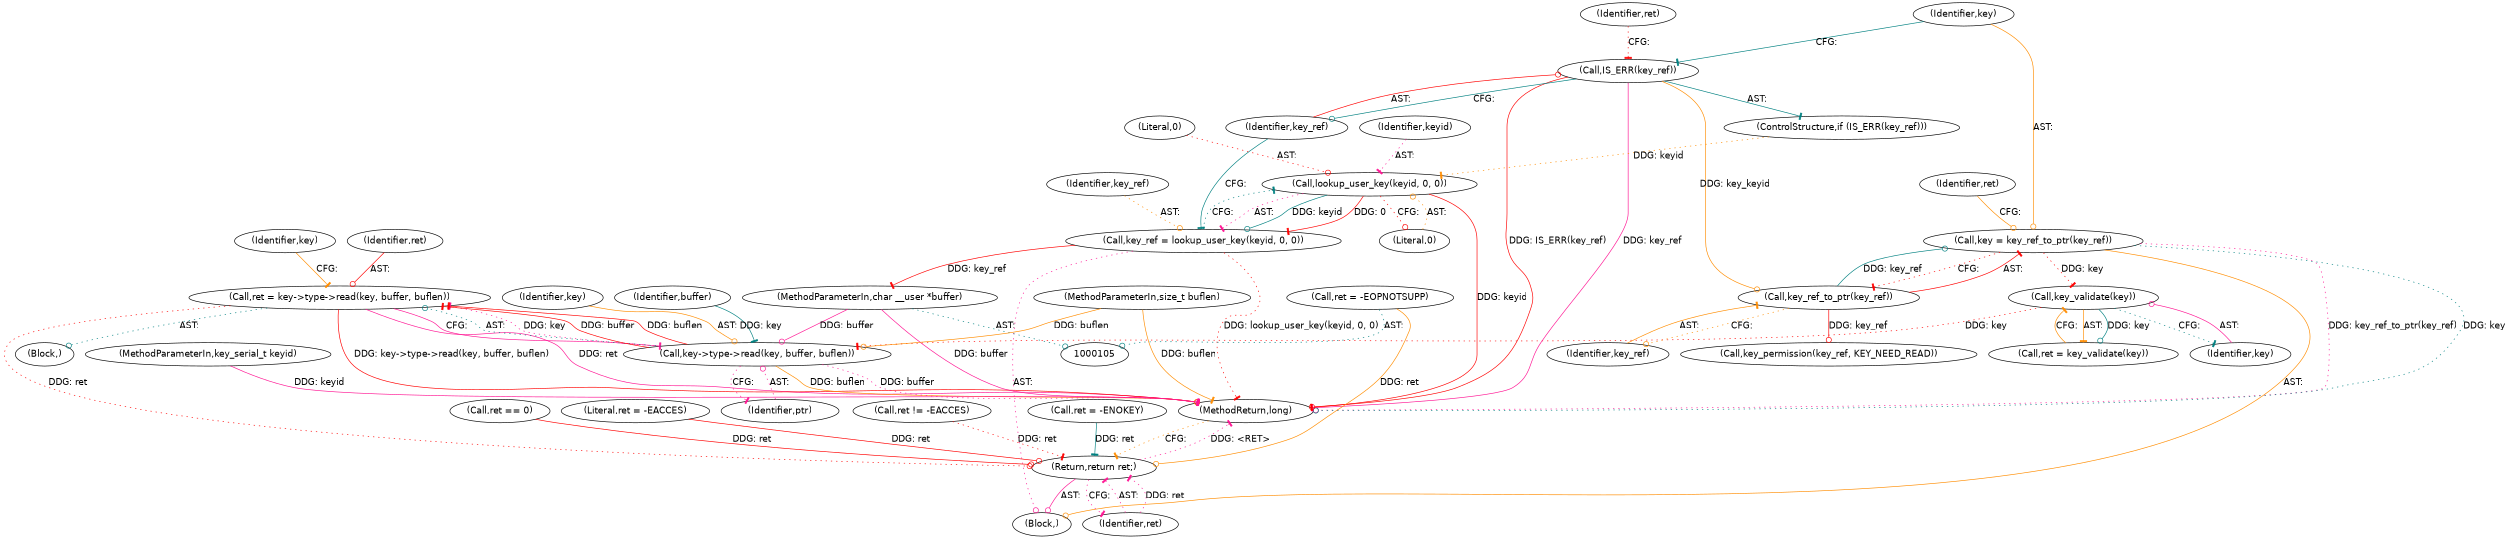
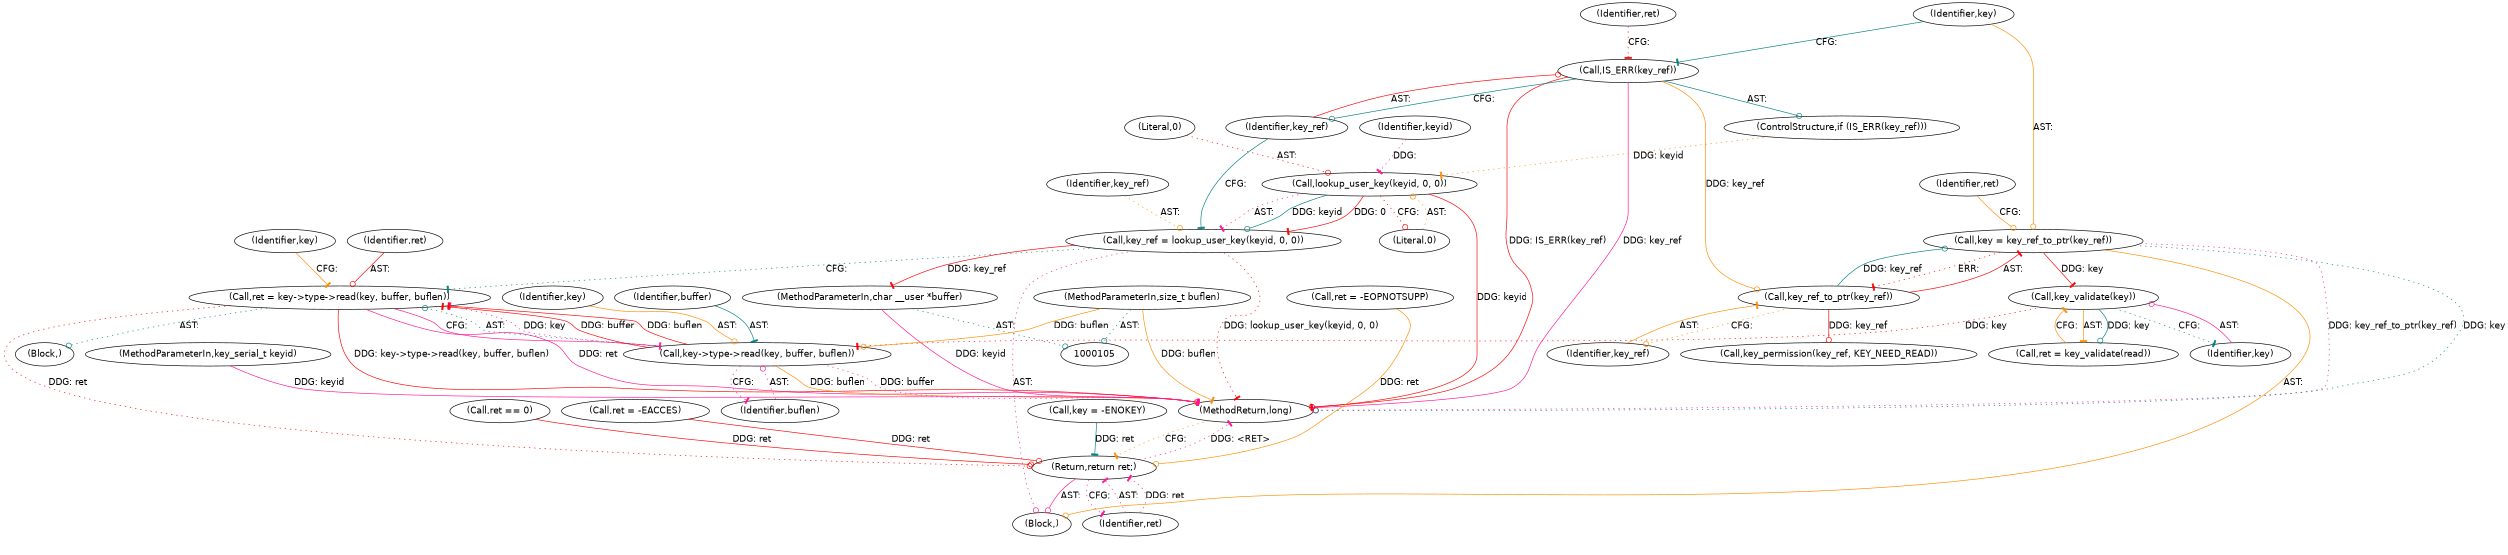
  digraph {
    fontname="DejaVu Sans"
    node [fontname="DejaVu Sans"]
    edge [arrowhead=tee color=red fontname="DejaVu Sans" style=solid]
    n1 [label="(Call,ret = key->type->read(key, buffer, buflen))"]
    n2 [label="(Call,key->type->read(key, buffer, buflen))"]
    n3 [label="(Return,return ret;)"]
    n4 [label="(Block,)"]
    n5 [label="(MethodReturn,long)"]
-   n6 [label="(Identifier,ptr)"]
+   n6 [label="(Identifier,buflen)"]
    n7 [label="(Block,)"]
    n8 [label="(Identifier,ret)"]
    n9 [label="(Call,key_validate(key))"]
-   n10 [label="(Call,ret = key_validate(key))"]
+   n10 [label="(Call,ret = key_validate(read))"]
    n11 [label="(Identifier,key)"]
    n12 [label="(Call,key = key_ref_to_ptr(key_ref))"]
    n13 [label="(Call,key_ref_to_ptr(key_ref))"]
    n14 [label="(Call,key_permission(key_ref, KEY_NEED_READ))"]
    n15 [label="(Identifier,key_ref)"]
    n16 [label="(Call,IS_ERR(key_ref))"]
    n17 [label="(ControlStructure,if (IS_ERR(key_ref)))"]
    n18 [label="(Identifier,key_ref)"]
    n19 [label="(Call,lookup_user_key(keyid, 0, 0))"]
    n20 [label="(Call,key_ref = lookup_user_key(keyid, 0, 0))"]
    n21 [label="(MethodParameterIn,char __user *buffer)"]
    n22 [label="(Literal,0)"]
    n23 [label="(MethodParameterIn,key_serial_t keyid)"]
    1000105
    n25 [label="(MethodParameterIn,size_t buflen)"]
    n26 [label="(Identifier,ret)"]
    n27 [label="(Identifier,keyid)"]
-   n28 [label="(Call,ret != -EACCES)"]
    n29 [label="(Identifier,ret)"]
    n30 [label="(Identifier,key_ref)"]
    n31 [label="(Call,ret = -EOPNOTSUPP)"]
-   n32 [label="(Call,ret = -ENOKEY)"]
+   n32 [label="(Call,key = -ENOKEY)"]
    n33 [label="(Call,ret == 0)"]
    n34 [label="(Identifier,key)"]
    n35 [label="(Identifier,key)"]
    n36 [label="(Literal,0)"]
-   n37 [label="(Literal,ret = -EACCES)"]
+   n37 [label="(Call,ret = -EACCES)"]
    n38 [label="(Identifier,buffer)"]
    n39 [label="(Identifier,key)"]
    n40 [label="(Identifier,ret)"]
    n1 -> n2 [color=deeppink label="CFG: "]
    n1 -> n3 [arrowhead=odot label="DDG: ret" style=dotted]
    n1 -> n4 [arrowhead=odot color=teal label="AST: " style=dotted]
    n1 -> n5 [color=deeppink label="DDG: ret"]
    n1 -> n5 [arrowhead=odot label="DDG: key->type->read(key, buffer, buflen)"]
    n2 -> n1 [arrowhead=odot color=teal label="AST: " style=dotted]
    n2 -> n1 [color=deeppink label="DDG: key" style=dotted]
    n2 -> n1 [label="DDG: buffer"]
    n2 -> n1 [label="DDG: buflen"]
    n2 -> n5 [arrowhead=odot color=darkorange label="DDG: buflen"]
    n2 -> n5 [color=deeppink label="DDG: buffer" style=dotted]
    n2 -> n6 [color=deeppink label="CFG: " style=dotted]
    n3 -> n5 [color=deeppink label="DDG: <RET>" style=dotted]
    n3 -> n7 [arrowhead=odot color=deeppink label="AST: "]
    n3 -> n8 [color=deeppink label="CFG: " style=dotted]
    n5 -> n3 [color=darkorange label="CFG: " style=dotted]
    n6 -> n2 [arrowhead=odot color=deeppink label="AST: " style=dotted]
    n8 -> n3 [color=deeppink label="AST: " style=dotted]
    n8 -> n3 [color=deeppink label="DDG: ret" style=dotted]
    n9 -> n2 [label="DDG: key" style=dotted]
    n9 -> n10 [color=darkorange label="AST: "]
    n9 -> n10 [arrowhead=odot color=teal label="DDG: key"]
    n9 -> n11 [color=teal label="CFG: " style=dotted]
    n10 -> n9 [color=darkorange label="CFG: "]
    n11 -> n9 [arrowhead=odot color=deeppink label="AST: "]
    n12 -> n5 [arrowhead=odot color=deeppink label="DDG: key_ref_to_ptr(key_ref)" style=dotted]
    n12 -> n5 [arrowhead=odot color=teal label="DDG: key" style=dotted]
    n12 -> n7 [arrowhead=odot color=darkorange label="AST: "]
-   n12 -> n9 [label="DDG: key" style=dotted]
-   n12 -> n13 [label="CFG: " style=dotted]
+   n12 -> n9 [label="DDG: key"]
+   n12 -> n13 [label="ERR: " style=dotted]
    n13 -> n12 [label="AST: "]
    n13 -> n12 [arrowhead=odot color=teal label="DDG: key_ref"]
    n13 -> n14 [arrowhead=odot label="DDG: key_ref"]
    n13 -> n15 [arrowhead=odot color=darkorange label="CFG: " style=dotted]
    n15 -> n13 [color=darkorange label="AST: "]
    n16 -> n5 [color=deeppink label="DDG: key_ref"]
    n16 -> n5 [arrowhead=odot label="DDG: IS_ERR(key_ref)"]
-   n16 -> n13 [arrowhead=odot color=darkorange label="DDG: key_keyid"]
-   n16 -> n17 [color=teal label="AST: "]
+   n16 -> n13 [arrowhead=odot color=darkorange label="DDG: key_ref"]
+   n16 -> n17 [arrowhead=odot color=teal label="AST: "]
    n16 -> n18 [arrowhead=odot color=teal label="CFG: "]
    n17 -> n19 [color=darkorange label="DDG: keyid" style=dotted]
    n18 -> n16 [arrowhead=odot label="AST: "]
    n18 -> n20 [color=teal label="CFG: "]
    n19 -> n5 [label="DDG: keyid"]
    n19 -> n20 [color=deeppink label="AST: " style=dotted]
    n19 -> n20 [arrowhead=odot color=teal label="DDG: keyid"]
    n19 -> n20 [label="DDG: 0"]
    n19 -> n22 [arrowhead=odot label="CFG: " style=dotted]
    n20 -> n5 [label="DDG: lookup_user_key(keyid, 0, 0)" style=dotted]
    n20 -> n7 [arrowhead=odot color=deeppink label="AST: " style=dotted]
-   n20 -> n19 [color=teal label="CFG: " style=dotted]
+   n20 -> n1 [color=teal label="CFG: " style=dotted]
    n20 -> n21 [label="DDG: key_ref"]
-   n21 -> n2 [arrowhead=odot color=deeppink label="DDG: buffer"]
-   n21 -> n5 [color=deeppink label="DDG: buffer"]
+   n21 -> n5 [color=deeppink label="DDG: keyid"]
    n21 -> 1000105 [arrowhead=odot color=teal label="AST: " style=dotted]
    n22 -> n19 [arrowhead=odot color=darkorange label="AST: " style=dotted]
    n23 -> n5 [color=deeppink label="DDG: keyid"]
    n25 -> n2 [arrowhead=odot color=darkorange label="DDG: buflen"]
    n25 -> n5 [color=darkorange label="DDG: buflen"]
-   n31 -> 1000105 [arrowhead=odot color=teal label="AST: " style=dotted]
+   n25 -> 1000105 [arrowhead=odot color=teal label="AST: " style=dotted]
    n26 -> n12 [arrowhead=odot color=darkorange label="CFG: "]
-   n27 -> n19 [color=deeppink label="AST: " style=dotted]
-   n28 -> n3 [label="DDG: ret" style=dotted]
+   n27 -> n19 [color=deeppink label="DDG: " style=dotted]
    n29 -> n16 [label="CFG: " style=dotted]
    n30 -> n20 [arrowhead=odot color=darkorange label="AST: " style=dotted]
    n31 -> n3 [arrowhead=odot color=darkorange label="DDG: ret"]
    n32 -> n3 [color=teal label="DDG: ret"]
    n33 -> n3 [arrowhead=odot label="DDG: ret"]
    n34 -> n2 [arrowhead=odot color=darkorange label="AST: "]
    n35 -> n12 [arrowhead=odot color=darkorange label="AST: "]
    n35 -> n16 [color=teal label="CFG: "]
    n36 -> n19 [arrowhead=odot label="AST: " style=dotted]
    n37 -> n3 [arrowhead=odot label="DDG: ret"]
-   n38 -> n2 [color=teal label="DDG: key"]
+   n38 -> n2 [color=teal label="AST: "]
    n39 -> n1 [color=darkorange label="CFG: "]
    n40 -> n1 [arrowhead=odot label="AST: "]
  }
